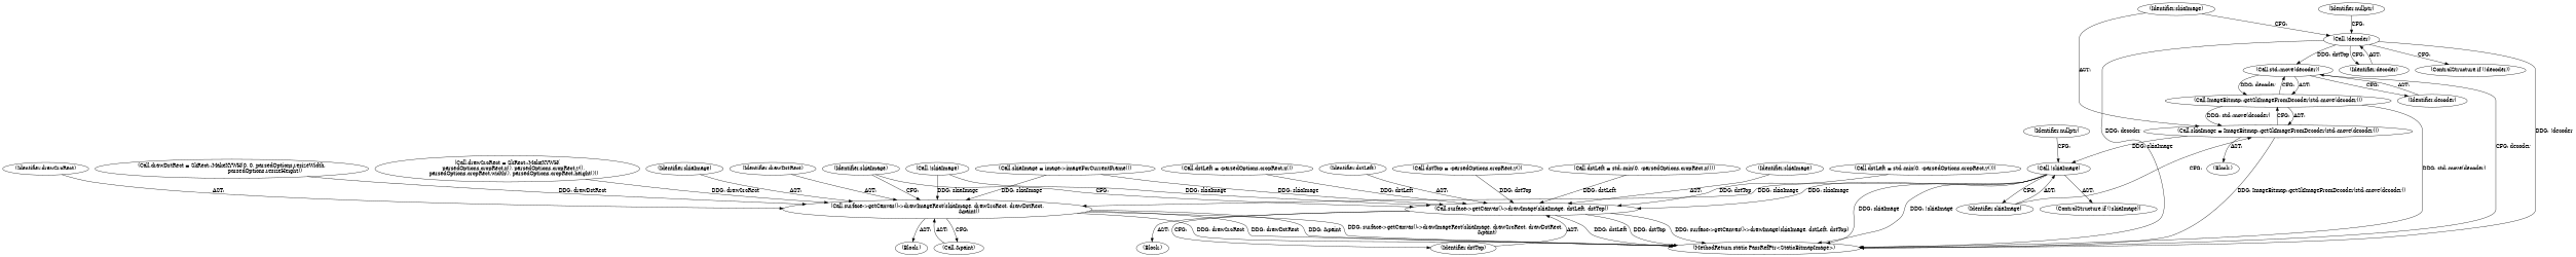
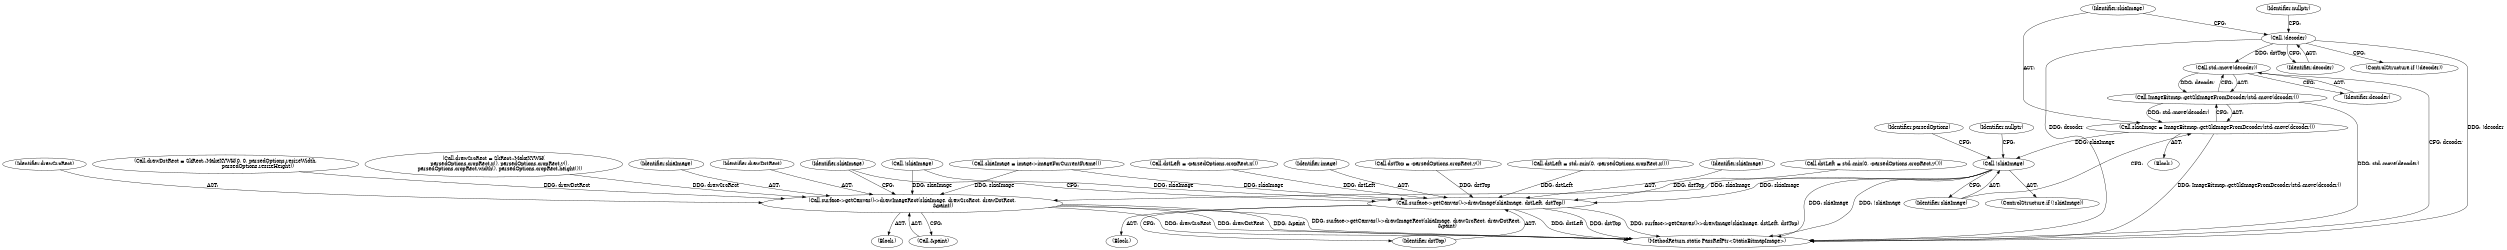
  digraph {
    n1 [label="(Call,std::move(decoder))"]
    n2 [label="(Call,ImageBitmap::getSkImageFromDecoder(std::move(decoder)))"]
    n3 [label="(MethodReturn,static PassRefPtr<StaticBitmapImage>)"]
    n4 [label="(Identifier,decoder)"]
    n5 [label="(Call,skiaImage = ImageBitmap::getSkImageFromDecoder(std::move(decoder)))"]
    n6 [label="(Call,!decoder)"]
    n7 [label="(Identifier,decoder)"]
    n8 [label="(ControlStructure,if (!decoder))"]
    n9 [label="(Call,!skiaImage)"]
    n10 [label="(Block,)"]
    n11 [label="(Call,surface->getCanvas()->drawImageRect(skiaImage, drawSrcRect, drawDstRect,\n                                        &paint))"]
    n12 [label="(Call,surface->getCanvas()->drawImage(skiaImage, dstLeft, dstTop))"]
    n13 [label="(Identifier,skiaImage)"]
    n14 [label="(ControlStructure,if (!skiaImage))"]
    n15 [label="(Block,)"]
    n16 [label="(Call,&paint)"]
    n17 [label="(Block,)"]
    n18 [label="(Identifier,dstTop)"]
    n19 [label="(Identifier,nullptr)"]
    n20 [label="(Call,dstLeft = -parsedOptions.cropRect.x())"]
-   n21 [label="(Identifier,dstLeft)"]
+   n21 [label="(Identifier,image)"]
    n22 [label="(Identifier,drawDstRect)"]
+   n23 [label="(Identifier,parsedOptions)"]
    n24 [label="(Call,dstTop = -parsedOptions.cropRect.y())"]
    n25 [label="(Call,dstLeft = std::min(0, -parsedOptions.cropRect.x()))"]
    n26 [label="(Identifier,skiaImage)"]
    n27 [label="(Identifier,skiaImage)"]
    n28 [label="(Identifier,drawSrcRect)"]
    n29 [label="(Call,!skiaImage)"]
    n30 [label="(Identifier,skiaImage)"]
    n31 [label="(Call,drawDstRect = SkRect::MakeXYWH(0, 0, parsedOptions.resizeWidth,\n                                          parsedOptions.resizeHeight))"]
    n32 [label="(Call,drawSrcRect = SkRect::MakeXYWH(\n        parsedOptions.cropRect.x(), parsedOptions.cropRect.y(),\n        parsedOptions.cropRect.width(), parsedOptions.cropRect.height()))"]
    n33 [label="(Identifier,skiaImage)"]
    n34 [label="(Call,skiaImage = image->imageForCurrentFrame())"]
    n35 [label="(Identifier,nullptr)"]
    n36 [label="(Call,dstLeft = std::min(0, -parsedOptions.cropRect.y()))"]
    n1 -> n2 [label="AST: "]
    n1 -> n2 [label="DDG: decoder"]
    n1 -> n3 [label="CFG: decoder"]
    n1 -> n4 [label="CFG: "]
    n2 -> n1 [label="CFG: "]
    n2 -> n3 [label="DDG: std::move(decoder)"]
    n2 -> n5 [label="AST: "]
    n2 -> n5 [label="DDG: std::move(decoder)"]
    n4 -> n1 [label="AST: "]
    n5 -> n2 [label="CFG: "]
    n5 -> n3 [label="DDG: ImageBitmap::getSkImageFromDecoder(std::move(decoder))"]
    n5 -> n9 [label="DDG: skiaImage"]
    n5 -> n10 [label="AST: "]
    n6 -> n1 [label="DDG: dstTop"]
    n6 -> n3 [label="DDG: decoder"]
    n6 -> n3 [label="DDG: !decoder"]
    n6 -> n7 [label="CFG: "]
    n6 -> n8 [label="CFG: "]
    n7 -> n6 [label="AST: "]
    n9 -> n3 [label="DDG: skiaImage"]
    n9 -> n3 [label="DDG: !skiaImage"]
    n9 -> n11 [label="DDG: skiaImage"]
    n9 -> n12 [label="DDG: skiaImage"]
    n9 -> n13 [label="CFG: "]
    n9 -> n14 [label="AST: "]
    n11 -> n3 [label="DDG: &paint"]
    n11 -> n3 [label="DDG: surface->getCanvas()->drawImageRect(skiaImage, drawSrcRect, drawDstRect,\n                                        &paint)"]
    n11 -> n3 [label="DDG: drawSrcRect"]
    n11 -> n3 [label="DDG: drawDstRect"]
    n11 -> n15 [label="AST: "]
    n11 -> n16 [label="CFG: "]
    n12 -> n3 [label="DDG: surface->getCanvas()->drawImage(skiaImage, dstLeft, dstTop)"]
    n12 -> n3 [label="DDG: dstLeft"]
    n12 -> n3 [label="DDG: dstTop"]
    n12 -> n17 [label="AST: "]
    n12 -> n18 [label="CFG: "]
    n13 -> n5 [label="CFG: "]
    n13 -> n9 [label="AST: "]
    n16 -> n11 [label="AST: "]
    n18 -> n12 [label="AST: "]
    n19 -> n6 [label="CFG: "]
    n20 -> n12 [label="DDG: dstLeft"]
    n21 -> n12 [label="AST: "]
    n22 -> n11 [label="AST: "]
+   n23 -> n9 [label="CFG: "]
    n24 -> n12 [label="DDG: dstTop"]
    n25 -> n12 [label="DDG: dstLeft"]
    n26 -> n11 [label="CFG: "]
    n26 -> n12 [label="CFG: "]
    n27 -> n12 [label="AST: "]
    n28 -> n11 [label="AST: "]
    n29 -> n11 [label="DDG: skiaImage"]
    n29 -> n12 [label="DDG: skiaImage"]
    n30 -> n5 [label="AST: "]
    n30 -> n6 [label="CFG: "]
    n31 -> n11 [label="DDG: drawDstRect"]
    n32 -> n11 [label="DDG: drawSrcRect"]
    n33 -> n11 [label="AST: "]
    n34 -> n11 [label="DDG: skiaImage"]
    n34 -> n12 [label="DDG: skiaImage"]
    n35 -> n9 [label="CFG: "]
    n36 -> n12 [label="DDG: dstTop"]
  }
